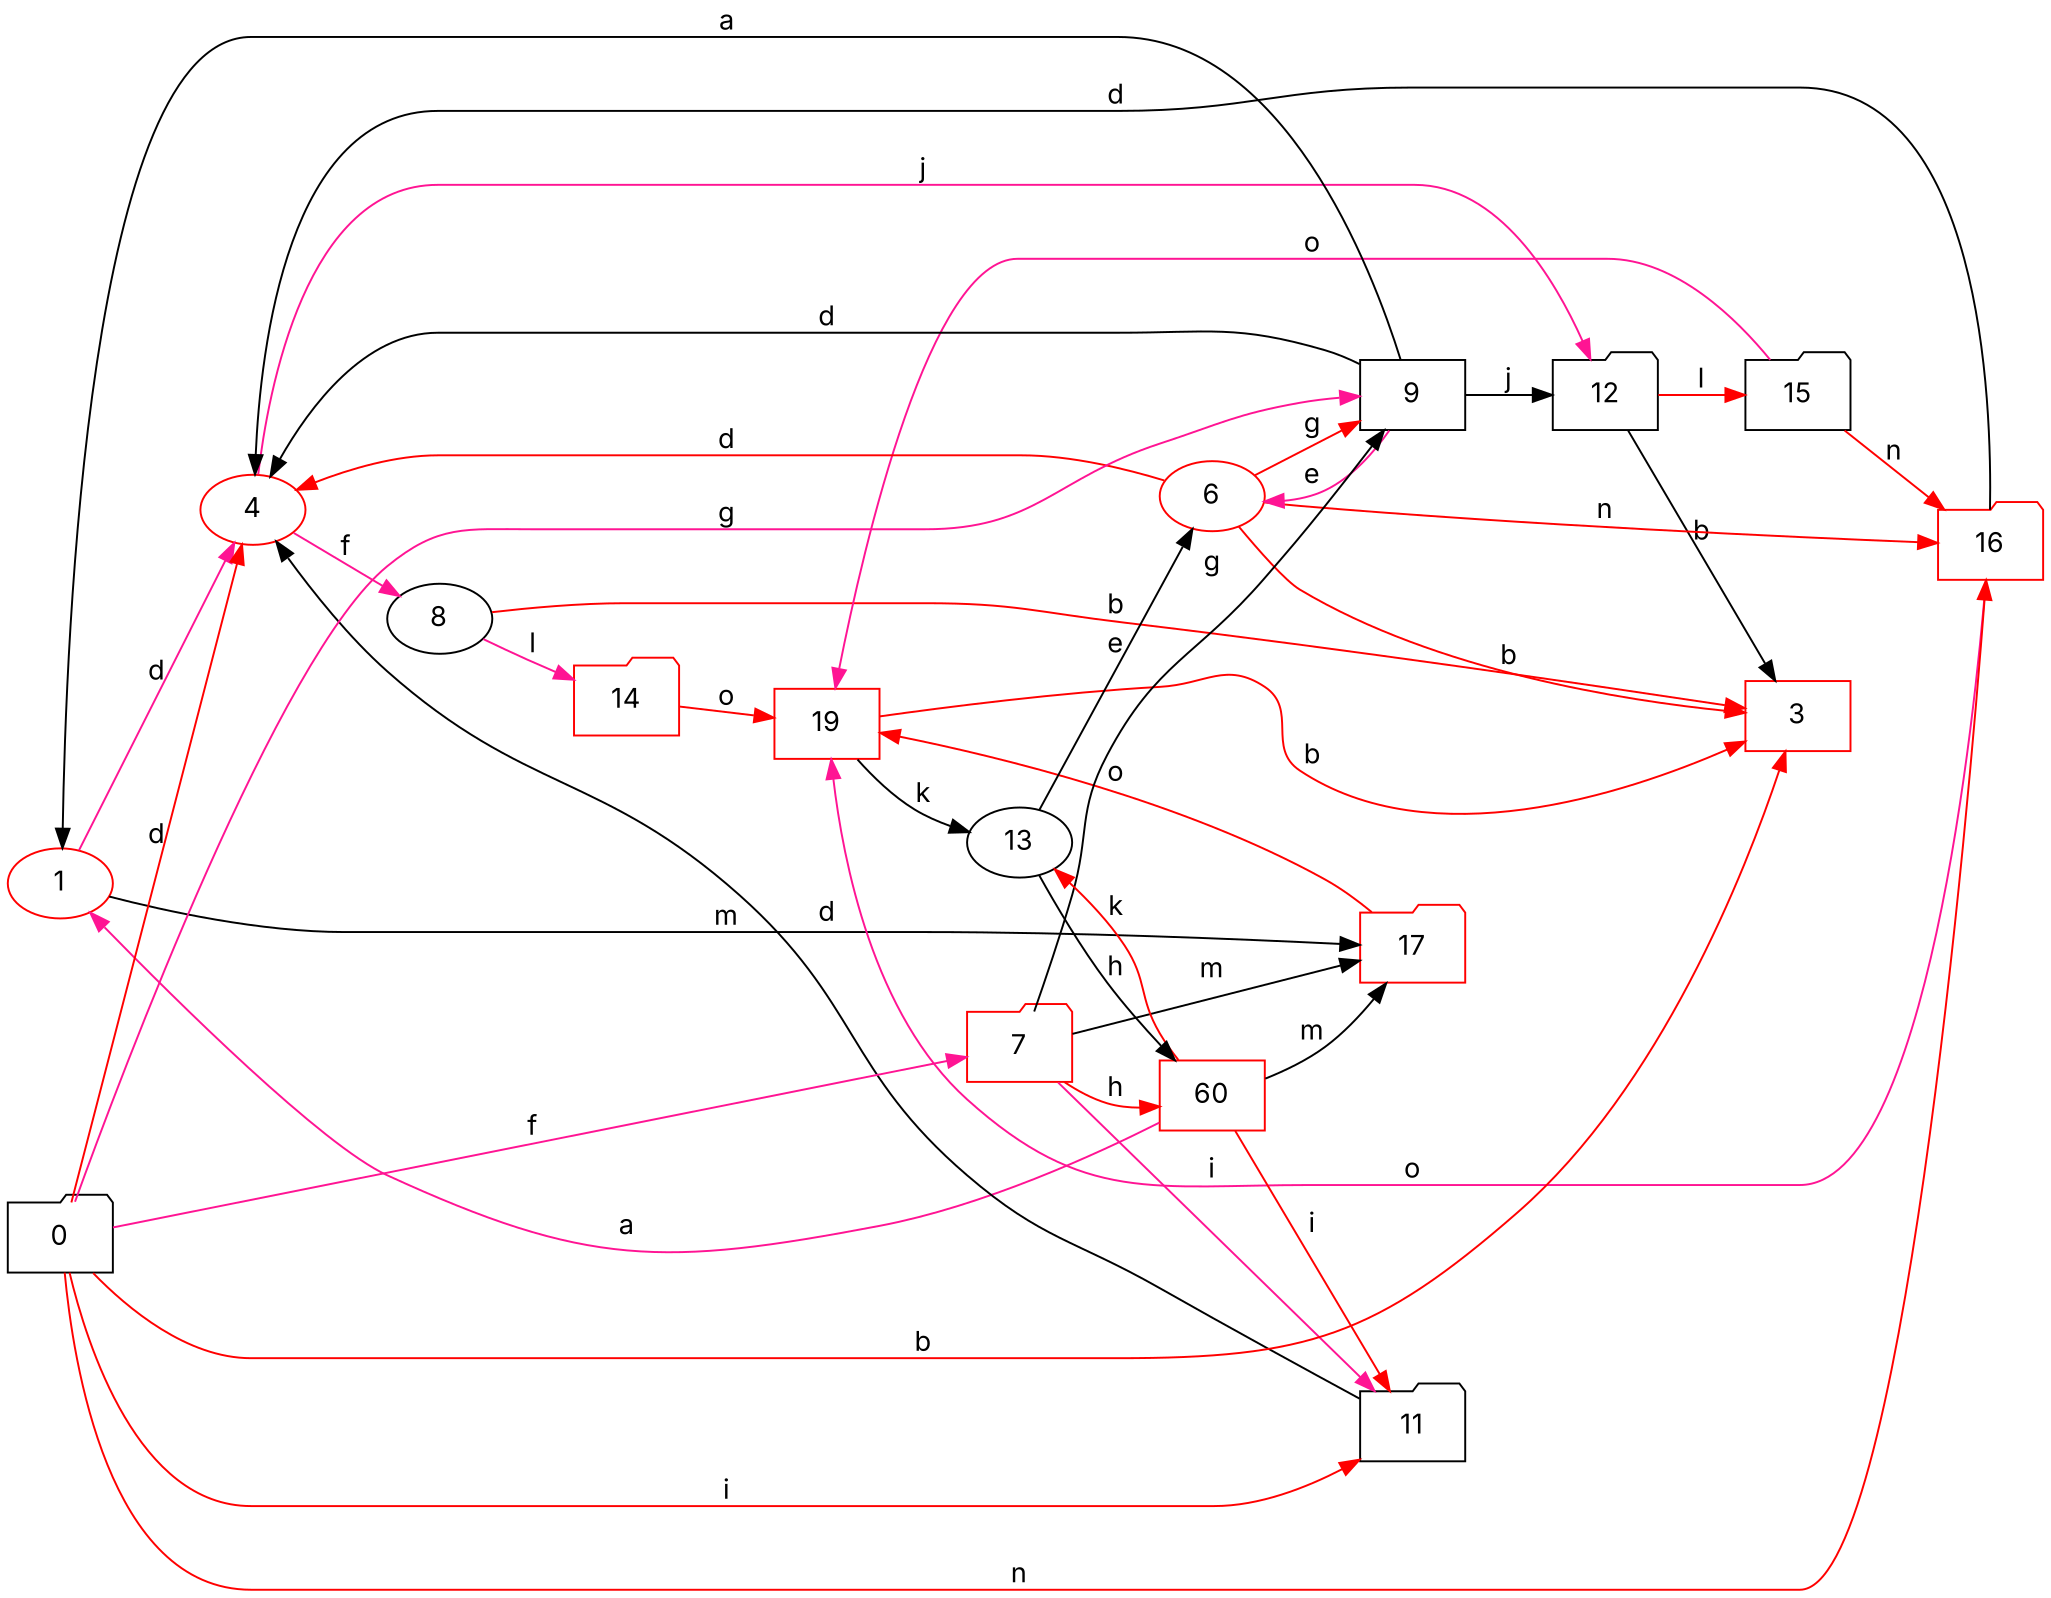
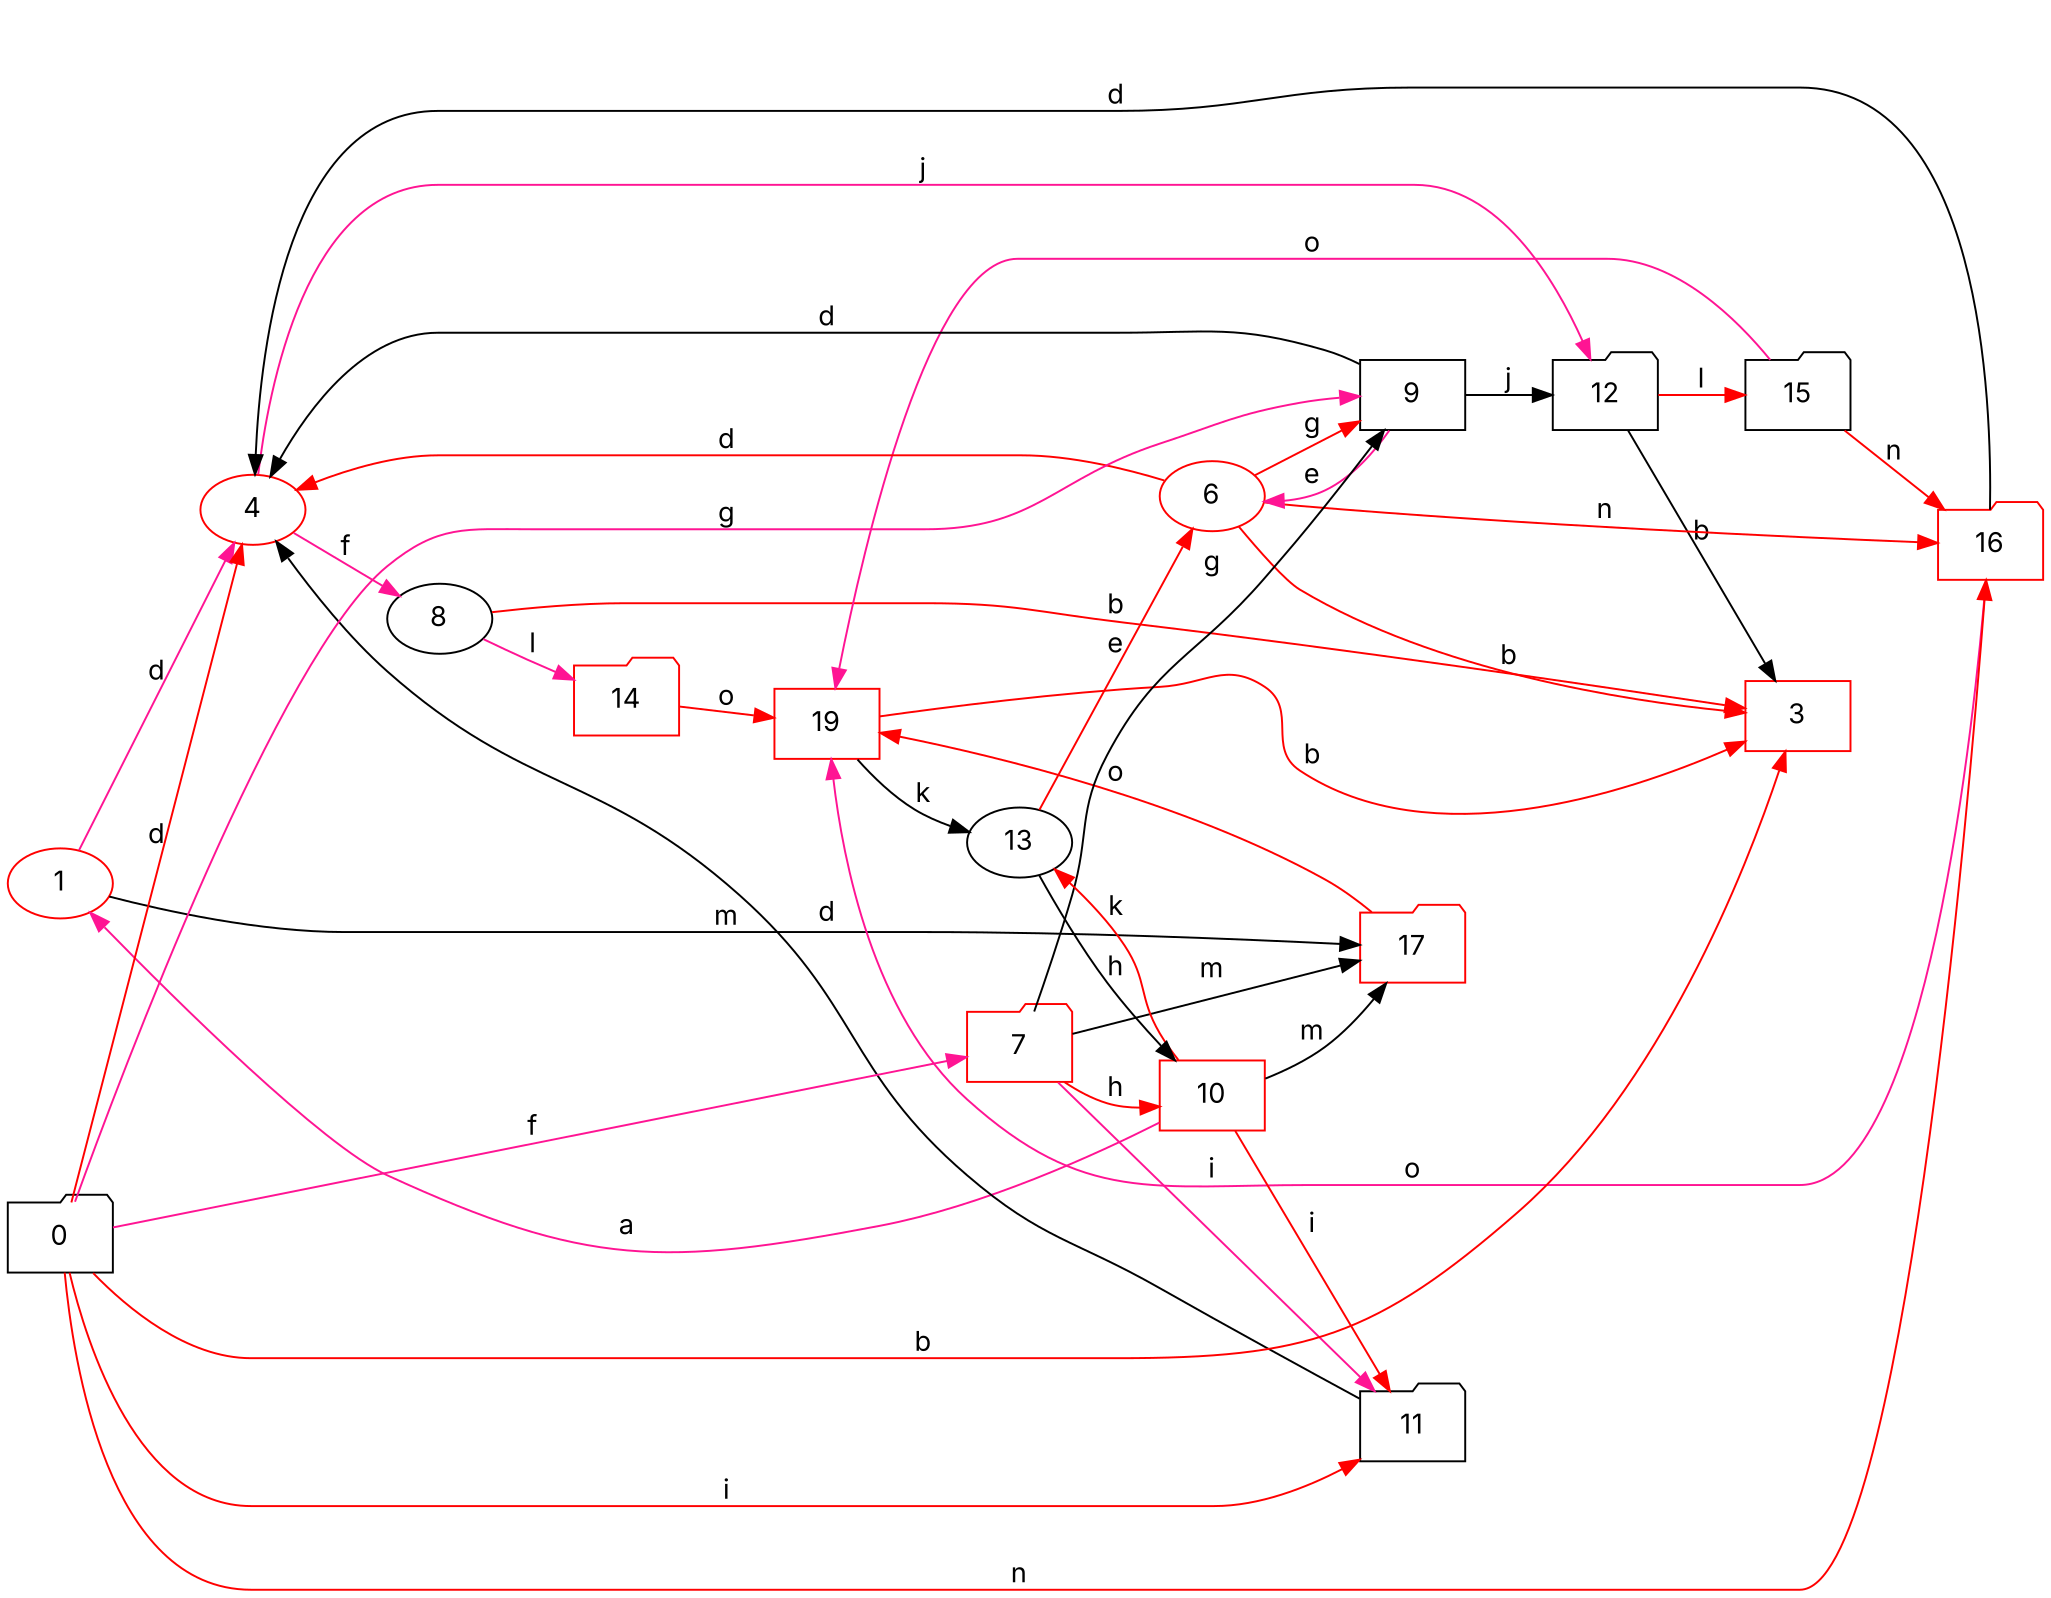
  strict digraph {
    fontname=Inter
    rankdir=LR
    node [color=red fontname=Inter shape=folder]
    edge [color=red fontname=Inter]
    1 [shape=ellipse]
    4 [shape=ellipse]
    17
    8 [color=black shape=ellipse]
    12 [color=black]
    19 [shape=box]
    3 [shape=box]
    14
    15 [color=black]
    6 [shape=ellipse]
    9 [color=black shape=box]
    n12 [label=16]
    7
-   10 [shape=box label=60]
+   10 [shape=box]
    11 [color=black]
    13 [color=black shape=ellipse]
    0 [color=black]
    1 -> 4 [color=deeppink label=d]
    1 -> 17 [color=black label=m]
    4 -> 8 [color=deeppink label=f]
    4 -> 12 [color=deeppink label=j]
    17 -> 19 [label=o]
    8 -> 3 [label=b]
    8 -> 14 [color=deeppink label=l]
    12 -> 3 [color=black label=b]
    12 -> 15 [label=l]
    19 -> 3 [label=b]
    19 -> 13 [color=black label=k]
    14 -> 19 [label=o]
    15 -> 19 [color=deeppink label=o]
    15 -> n12 [label=n]
    6 -> 4 [label=d]
    6 -> 3 [label=b]
    6 -> 9 [label=g]
    6 -> n12 [label=n]
-   9 -> 1 [color=black label=a]
    9 -> 4 [color=black label=d]
    9 -> 12 [color=black label=j]
    9 -> 6 [color=deeppink label=e]
    n12 -> 4 [color=black label=d]
    n12 -> 19 [color=deeppink label=o]
    7 -> 17 [color=black label=m]
    7 -> 9 [color=black label=g]
    7 -> 10 [label=h]
    7 -> 11 [color=deeppink label=i]
    10 -> 1 [color=deeppink label=a]
    10 -> 17 [color=black label=m]
    10 -> 11 [label=i]
    10 -> 13 [label=k]
    11 -> 4 [color=black label=d]
-   13 -> 6 [color=black label=e]
+   13 -> 6 [label=e]
    13 -> 10 [color=black label=h]
    0 -> 4 [label=d]
    0 -> 3 [label=b]
    0 -> 9 [color=deeppink label=g]
    0 -> n12 [label=n]
    0 -> 7 [color=deeppink label=f]
    0 -> 11 [label=i]
  }
